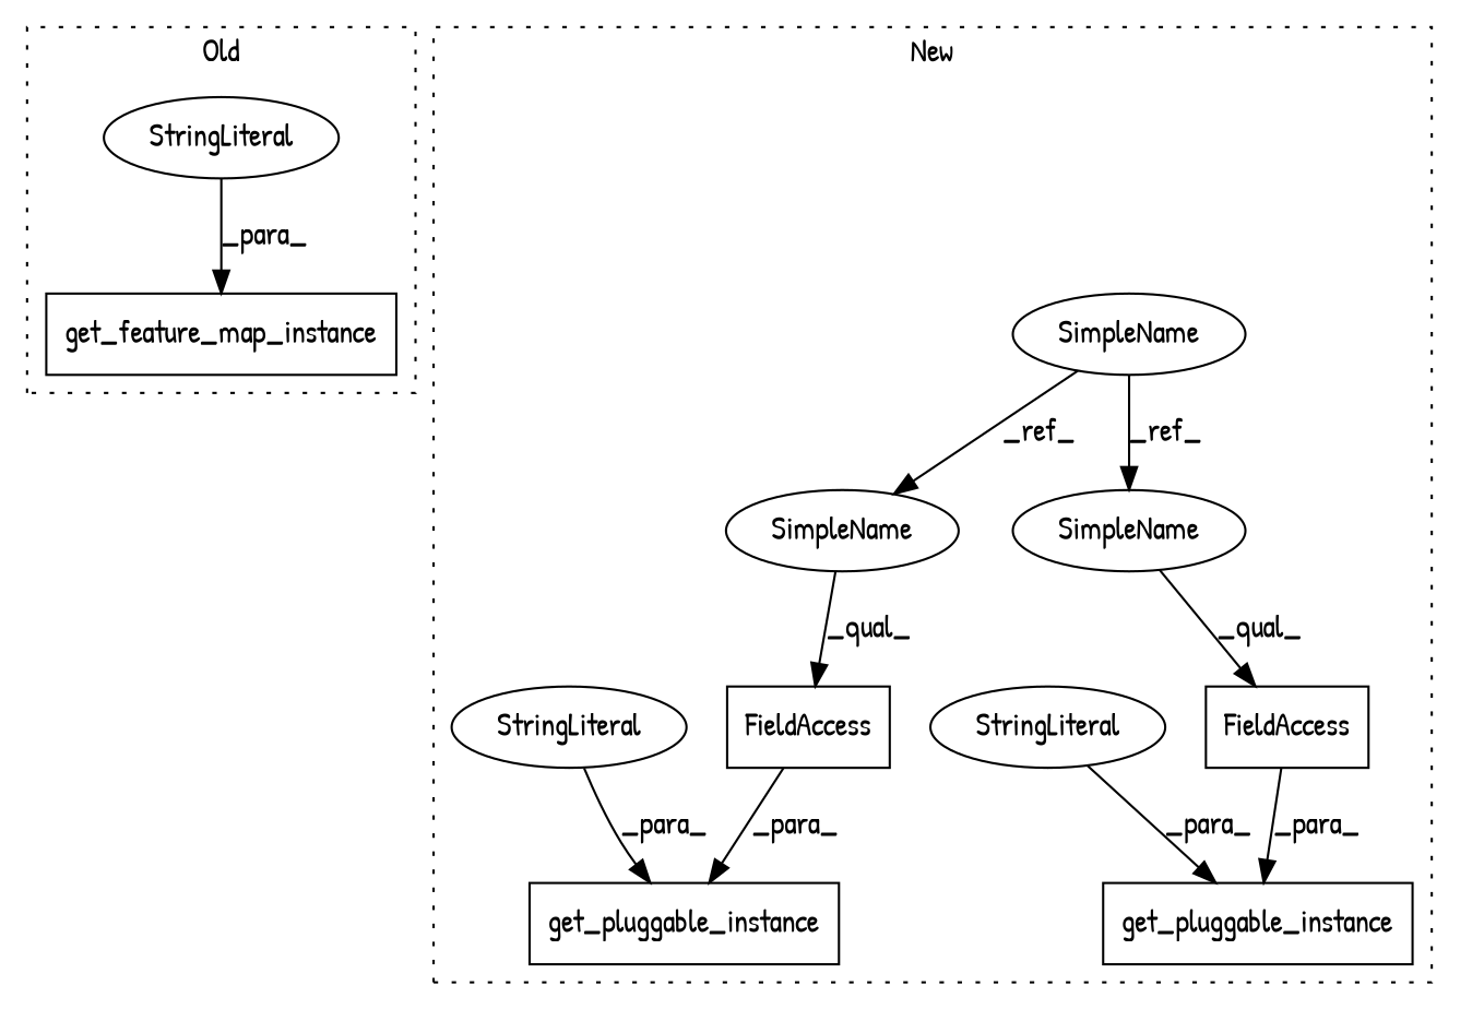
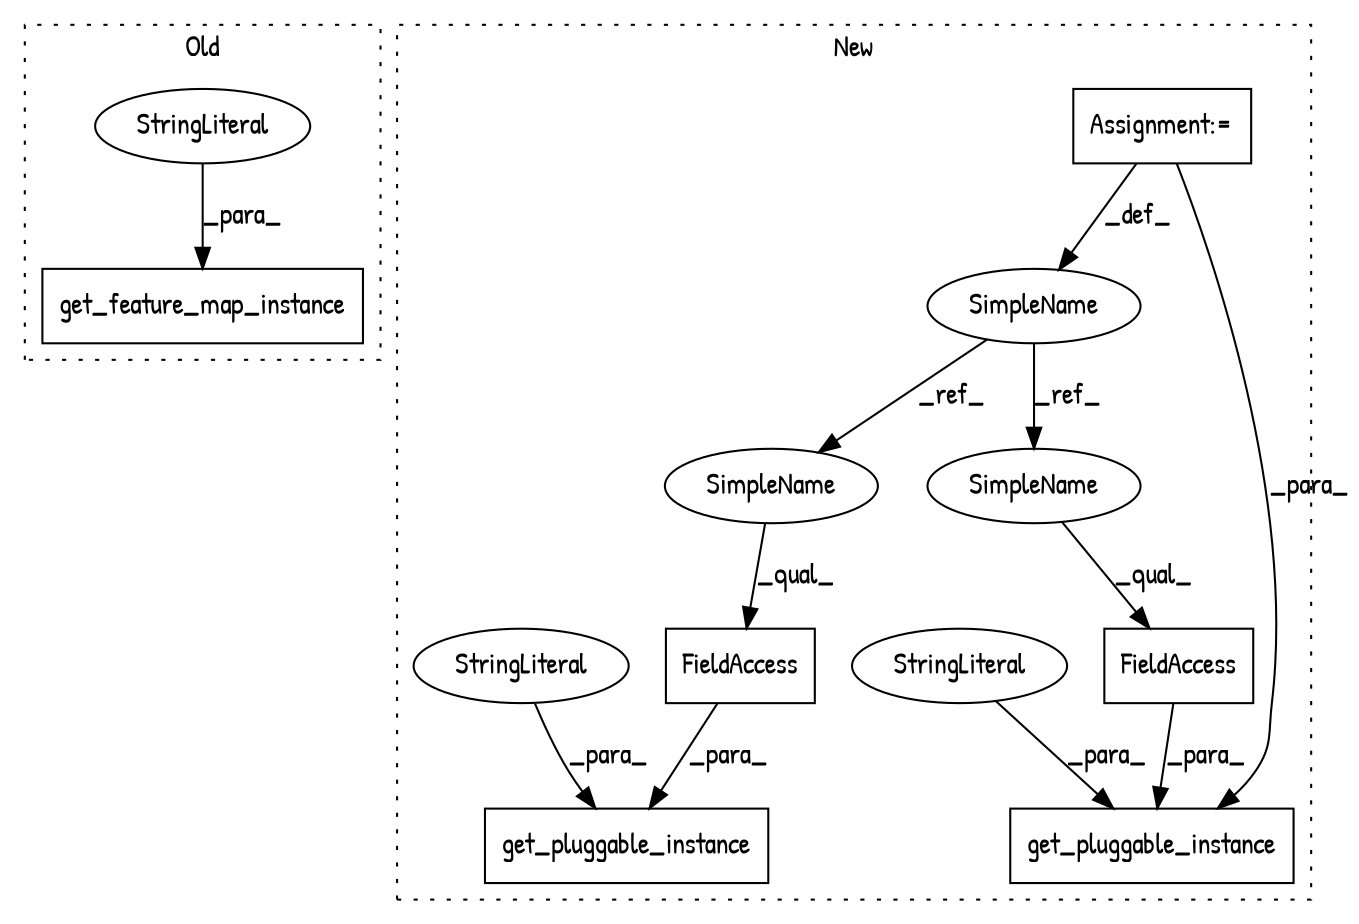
  digraph {
    fontname="Patrick Hand"
    node [a=32 l=13 s=2704 shape=box fontname="Patrick Hand"]
    edge [fontname="Patrick Hand"]
    n1 [l="25,1" label=get_feature_map_instance s="2571,2618"]
    n2 [a=45 l=22 label=StringLiteral s=2596 shape=ellipse]
    n3 [l="23,1" label=get_pluggable_instance s="2681,2741"]
    n4 [a=22 l=30 label=FieldAccess]
    n5 [a=42 label=SimpleName s=2136 shape=ellipse]
    n6 [a=22 l=23 label=FieldAccess s=2244]
    n7 [l="23,1" label=get_pluggable_instance s="2221,2286"]
    n8 [a=45 l=18 label=StringLiteral s=2268 shape=ellipse]
    n9 [a=45 l=6 label=StringLiteral s=2735 shape=ellipse]
+   n10 [a=7 label="Assignment:=" s=2136]
    n11 [a=42 label=SimpleName shape=ellipse]
    n12 [a=42 label=SimpleName s=2244 shape=ellipse]
    subgraph cluster_1 {
      label=Old
      style=dotted
      n1
      n2
    }
    subgraph cluster_2 {
      label=New
      style=dotted
      n3
      n4
      n5
      n6
      n7
      n8
      n9
+     n10
      n11
      n12
    }
    n2 -> n1 [label=_para_]
    n4 -> n3 [label=_para_]
    n5 -> n11 [label=_ref_]
    n5 -> n12 [label=_ref_]
    n6 -> n7 [label=_para_]
    n8 -> n7 [label=_para_]
    n9 -> n3 [label=_para_]
+   n10 -> n5 [label=_def_]
+   n10 -> n7 [label=_para_]
    n11 -> n4 [label=_qual_]
    n12 -> n6 [label=_qual_]
  }
